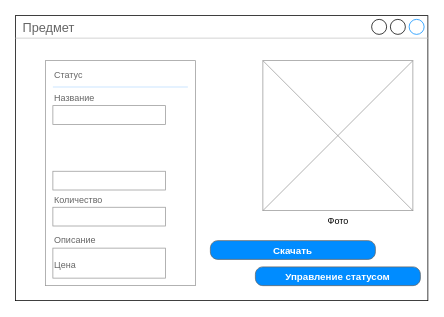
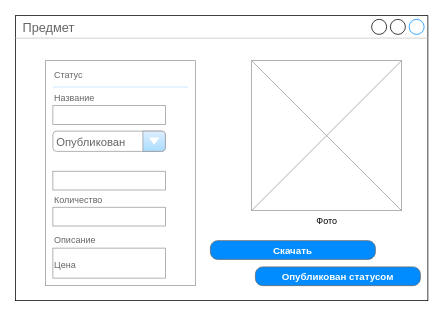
  <mxCell id="0" />
  <mxCell id="1" parent="0" />
  <mxCell id="2" value="Предмет" style="strokeWidth=1;shadow=0;dashed=0;align=center;html=1;shape=mxgraph.mockup.containers.window;align=left;verticalAlign=top;spacingLeft=8;strokeColor2=#008cff;strokeColor3=#c4c4c4;fontColor=#666666;mainText=;fontSize=17;labelBackgroundColor=none;whiteSpace=wrap;" vertex="1" parent="1"><mxGeometry x="20" y="20" width="550" height="380" as="geometry" /></mxCell>
- <mxCell id="3" value="Управление статусом" style="strokeWidth=1;shadow=0;dashed=0;align=center;html=1;shape=mxgraph.mockup.buttons.button;strokeColor=#666666;fontColor=#ffffff;mainText=;buttonStyle=round;fontSize=13;fontStyle=1;fillColor=#008cff;whiteSpace=wrap;spacing=1;" vertex="1" parent="1"><mxGeometry x="340" y="355" width="220" height="25" as="geometry" /></mxCell>
+ <mxCell id="3" value="Опубликован статусом" style="strokeWidth=1;shadow=0;dashed=0;align=center;html=1;shape=mxgraph.mockup.buttons.button;strokeColor=#666666;fontColor=#ffffff;mainText=;buttonStyle=round;fontSize=13;fontStyle=1;fillColor=#008cff;whiteSpace=wrap;spacing=1;" vertex="1" parent="1"><mxGeometry x="340" y="355" width="220" height="25" as="geometry" /></mxCell>
  <mxCell id="4" value="Скачать" style="strokeWidth=1;shadow=0;dashed=0;align=center;html=1;shape=mxgraph.mockup.buttons.button;strokeColor=#666666;fontColor=#ffffff;mainText=;buttonStyle=round;fontSize=13;fontStyle=1;fillColor=#008cff;whiteSpace=wrap;spacing=1;" vertex="1" parent="1"><mxGeometry x="280" y="320" width="220" height="25" as="geometry" /></mxCell>
  <mxCell id="5" value="" style="strokeWidth=1;shadow=0;dashed=0;align=center;html=1;shape=mxgraph.mockup.forms.rrect;rSize=0;strokeColor=#999999;fillColor=#ffffff;" vertex="1" parent="1"><mxGeometry x="60" y="80" width="200" height="300" as="geometry" /></mxCell>
  <mxCell id="6" value="Статус" style="strokeWidth=1;shadow=0;dashed=0;align=center;html=1;shape=mxgraph.mockup.forms.anchor;fontSize=12;fontColor=#666666;align=left;resizeWidth=1;spacingLeft=0;" vertex="1" parent="5"><mxGeometry width="100" height="20" relative="1" as="geometry"><mxPoint x="10" y="10" as="offset" /></mxGeometry></mxCell>
  <mxCell id="7" value="" style="shape=line;strokeColor=#ddeeff;strokeWidth=2;html=1;resizeWidth=1;" vertex="1" parent="5"><mxGeometry width="180" height="10" relative="1" as="geometry"><mxPoint x="10" y="30" as="offset" /></mxGeometry></mxCell>
  <mxCell id="8" value="Название" style="strokeWidth=1;shadow=0;dashed=0;align=center;html=1;shape=mxgraph.mockup.forms.anchor;fontSize=12;fontColor=#666666;align=left;resizeWidth=1;spacingLeft=0;" vertex="1" parent="5"><mxGeometry width="100" height="20" relative="1" as="geometry"><mxPoint x="10" y="40" as="offset" /></mxGeometry></mxCell>
  <mxCell id="9" value="" style="strokeWidth=1;shadow=0;dashed=0;align=center;html=1;shape=mxgraph.mockup.forms.rrect;rSize=0;strokeColor=#999999;fontColor=#666666;align=left;spacingLeft=5;resizeWidth=1;" vertex="1" parent="5"><mxGeometry width="150" height="25" relative="1" as="geometry"><mxPoint x="10" y="60" as="offset" /></mxGeometry></mxCell>
  <mxCell id="10" value="Описание" style="strokeWidth=1;shadow=0;dashed=0;align=center;html=1;shape=mxgraph.mockup.forms.anchor;fontSize=12;fontColor=#666666;align=left;resizeWidth=1;spacingLeft=0;" vertex="1" parent="5"><mxGeometry width="100" height="20" relative="1" as="geometry"><mxPoint x="10" y="230" as="offset" /></mxGeometry></mxCell>
  <mxCell id="11" value="" style="strokeWidth=1;shadow=0;dashed=0;align=center;html=1;shape=mxgraph.mockup.forms.rrect;rSize=0;strokeColor=#999999;fontColor=#666666;align=left;spacingLeft=5;resizeWidth=1;" vertex="1" parent="5"><mxGeometry width="150" height="40" relative="1" as="geometry"><mxPoint x="10" y="250" as="offset" /></mxGeometry></mxCell>
+ <mxCell id="12" value="Опубликован" style="strokeWidth=1;shadow=0;dashed=0;align=center;html=1;shape=mxgraph.mockup.forms.comboBox;strokeColor=#999999;fillColor=#ddeeff;align=left;fillColor2=#aaddff;mainText=;fontColor=#666666;fontSize=15;spacingLeft=3;" vertex="1" parent="5"><mxGeometry x="10" y="94" width="150" height="27" as="geometry" /></mxCell>
  <mxCell id="13" value="Цена" style="strokeWidth=1;shadow=0;dashed=0;align=center;html=1;shape=mxgraph.mockup.forms.anchor;fontSize=12;fontColor=#666666;align=left;resizeWidth=1;spacingLeft=0;" vertex="1" parent="5"><mxGeometry x="10" y="262.5" width="100" height="20" as="geometry" /></mxCell>
  <mxCell id="14" value="" style="strokeWidth=1;shadow=0;dashed=0;align=center;html=1;shape=mxgraph.mockup.forms.rrect;rSize=0;strokeColor=#999999;fontColor=#666666;align=left;spacingLeft=5;resizeWidth=1;" vertex="1" parent="5"><mxGeometry x="10" y="147.5" width="150" height="25" as="geometry" /></mxCell>
  <mxCell id="15" value="Количество" style="strokeWidth=1;shadow=0;dashed=0;align=center;html=1;shape=mxgraph.mockup.forms.anchor;fontSize=12;fontColor=#666666;align=left;resizeWidth=1;spacingLeft=0;" vertex="1" parent="5"><mxGeometry x="10" y="175.5" width="100" height="20" as="geometry" /></mxCell>
  <mxCell id="16" value="" style="strokeWidth=1;shadow=0;dashed=0;align=center;html=1;shape=mxgraph.mockup.forms.rrect;rSize=0;strokeColor=#999999;fontColor=#666666;align=left;spacingLeft=5;resizeWidth=1;" vertex="1" parent="5"><mxGeometry x="10" y="195.5" width="150" height="25" as="geometry" /></mxCell>
- <mxCell id="17" value="Фото" style="verticalLabelPosition=bottom;shadow=0;dashed=0;align=center;html=1;verticalAlign=top;strokeWidth=1;shape=mxgraph.mockup.graphics.simpleIcon;strokeColor=#999999;" vertex="1" parent="1"><mxGeometry x="350" y="80" width="200" height="200" as="geometry" /></mxCell>
+ <mxCell id="17" value="Фото" style="verticalLabelPosition=bottom;shadow=0;dashed=0;align=center;html=1;verticalAlign=top;strokeWidth=1;shape=mxgraph.mockup.graphics.simpleIcon;strokeColor=#999999;" vertex="1" parent="1"><mxGeometry x="335" y="80" width="200" height="200" as="geometry" /></mxCell>
